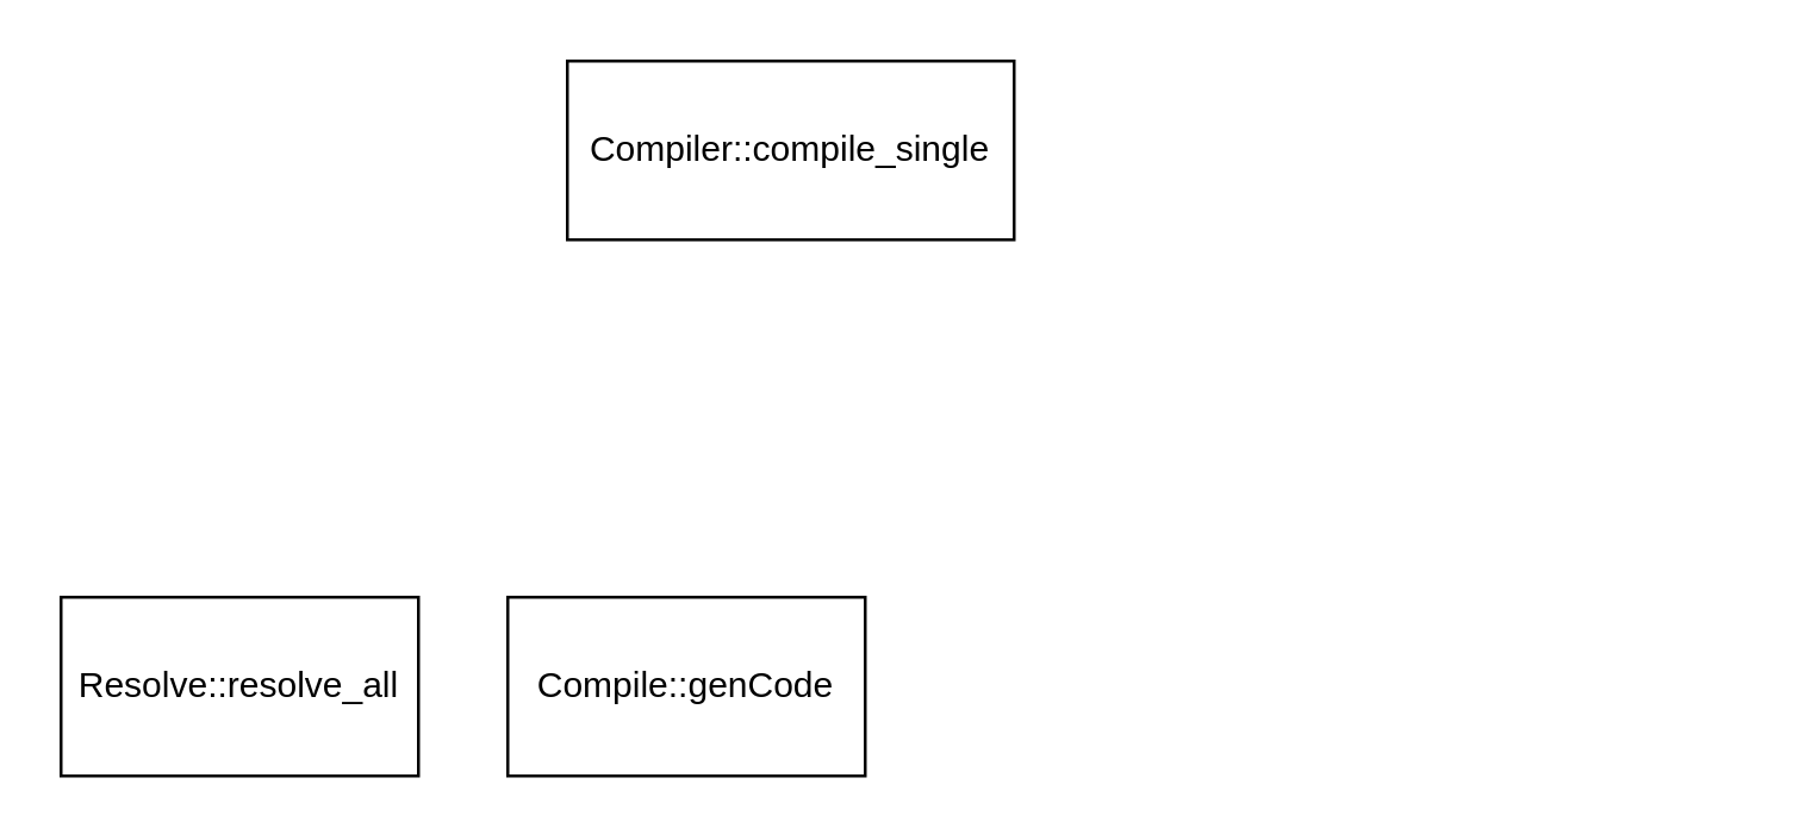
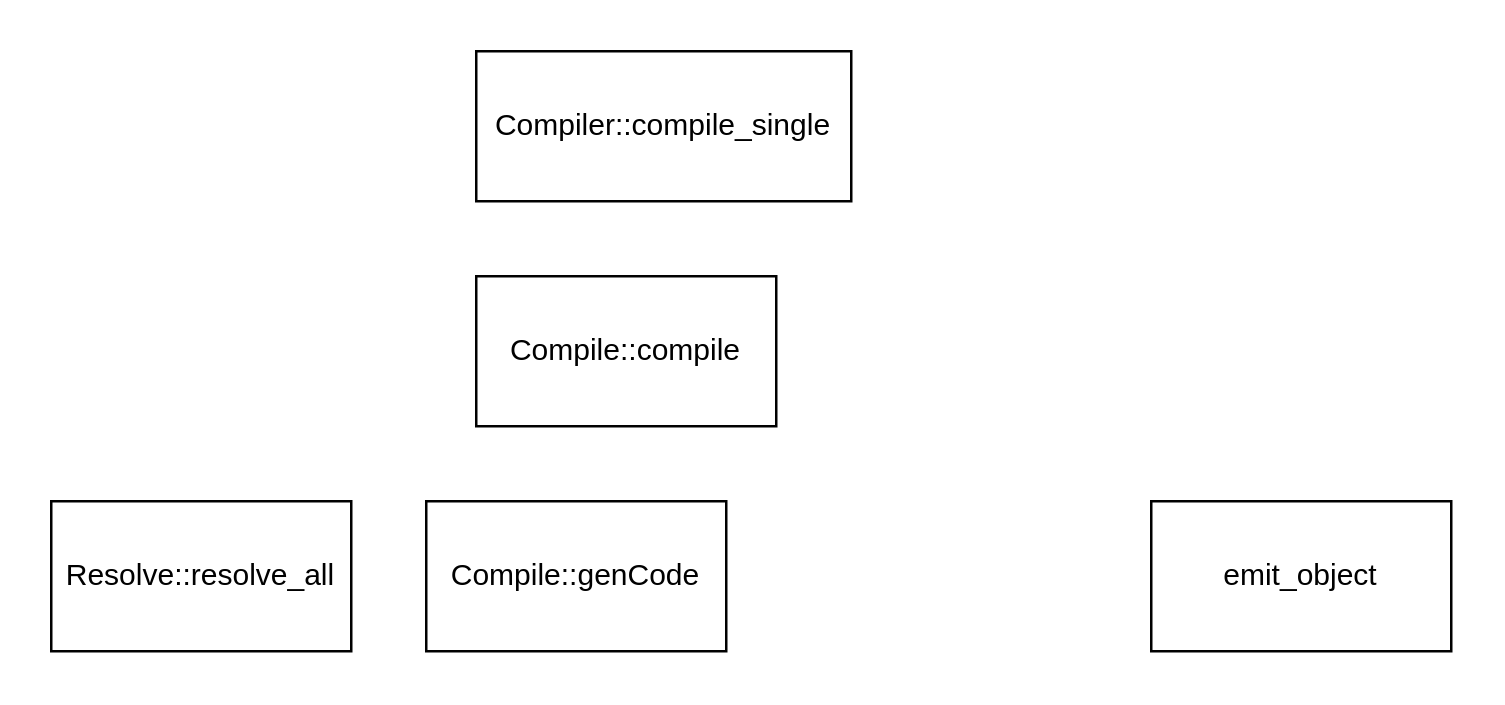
  <mxCell id="0" />
  <mxCell id="1" parent="0" />
  <mxCell id="2" value="Compiler::compile_single" style="rounded=0;whiteSpace=wrap;html=1;" vertex="1" parent="1"><mxGeometry x="190" y="20" width="150" height="60" as="geometry" /></mxCell>
  <mxCell id="3" value="&lt;div&gt;Resolve::resolve_all&lt;/div&gt;" style="rounded=0;whiteSpace=wrap;html=1;" vertex="1" parent="1"><mxGeometry x="20" y="200" width="120" height="60" as="geometry" /></mxCell>
+ <mxCell id="4" value="Compile::compile" style="rounded=0;whiteSpace=wrap;html=1;" vertex="1" parent="1"><mxGeometry x="190" y="110" width="120" height="60" as="geometry" /></mxCell>
  <mxCell id="5" value="Compile::genCode" style="rounded=0;whiteSpace=wrap;html=1;" vertex="1" parent="1"><mxGeometry x="170" y="200" width="120" height="60" as="geometry" /></mxCell>
+ <mxCell id="6" value="emit_object" style="rounded=0;whiteSpace=wrap;html=1;" vertex="1" parent="1"><mxGeometry x="460" y="200" width="120" height="60" as="geometry" /></mxCell>
